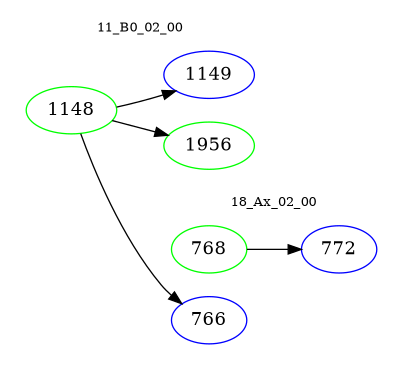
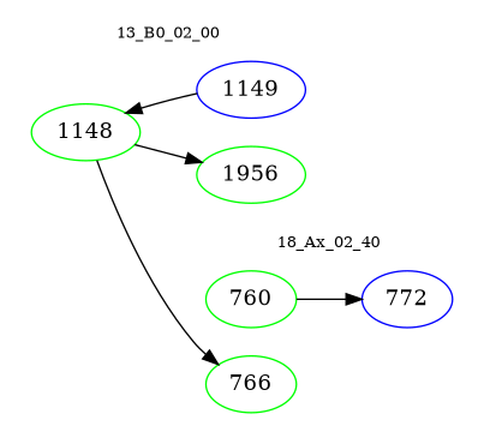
  digraph {
    rankdir=LR
    node [color=green]
    edge [color=black]
-   n1 [label=768]
+   n1 [label=760]
    n2 [color=blue label=772]
-   n3 [color=blue label=766]
+   n3 [label=766]
    n4 [label=1148]
    n5 [label=1956]
    n6 [color=blue label=1149]
    subgraph cluster_1 {
      color=white
      fontsize=10
-     label="18_Ax_02_00"
+     label="18_Ax_02_40"
      n1
      n2
      n3
    }
    subgraph cluster_2 {
      color=white
      fontsize=10
-     label="11_B0_02_00"
+     label="13_B0_02_00"
      n4
      n5
      n6
    }
    n1 -> n2
    n4 -> n3
    n4 -> n5
-   n4 -> n6
+   n6 -> n4
  }
